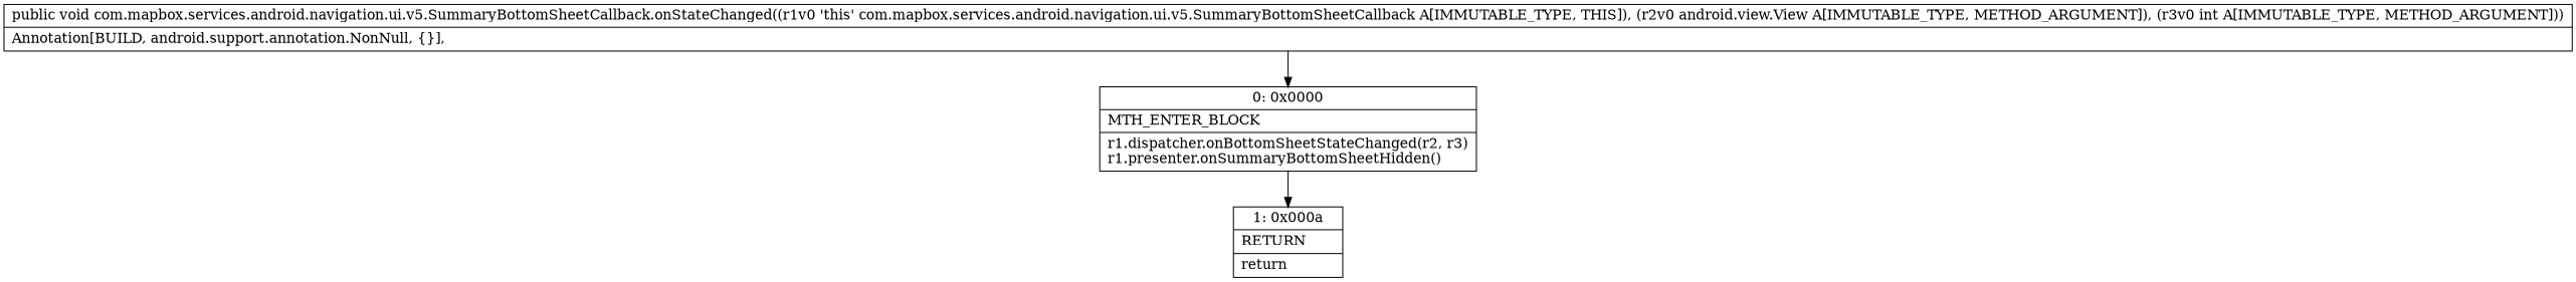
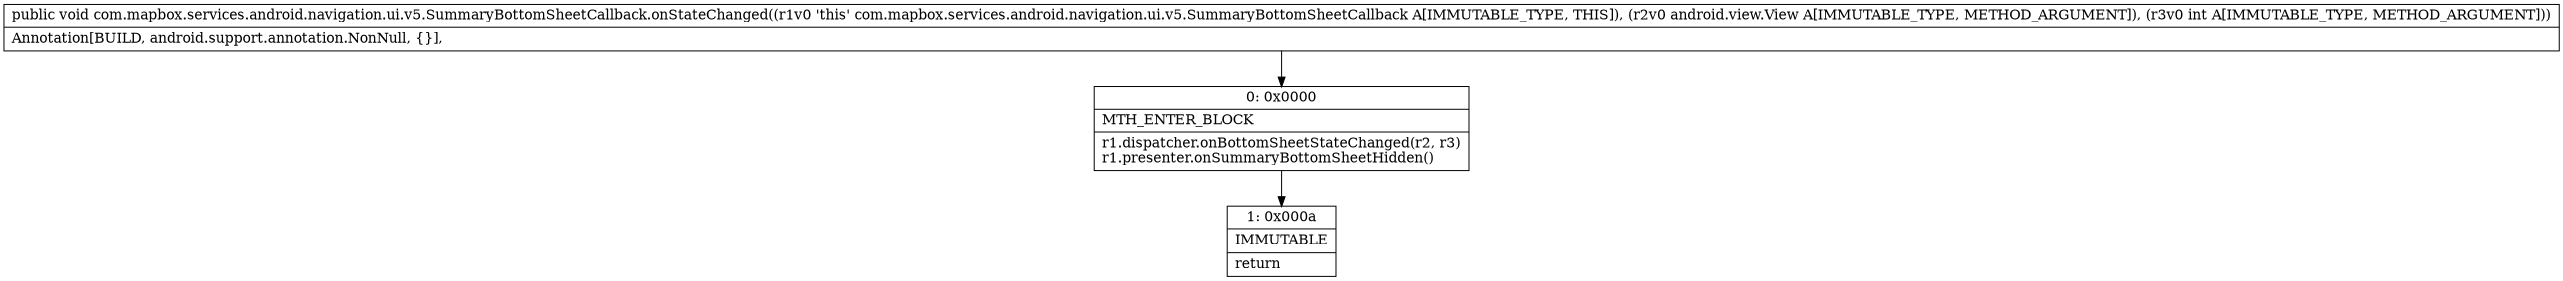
  digraph {
    node [shape=record]
    n1 [label="{0\:\ 0x0000|MTH_ENTER_BLOCK\l|r1.dispatcher.onBottomSheetStateChanged(r2, r3)\lr1.presenter.onSummaryBottomSheetHidden()\l}"]
-   n2 [label="{1\:\ 0x000a|RETURN\l|return\l}"]
+   n2 [label="{1\:\ 0x000a|IMMUTABLE\l|return\l}"]
    n3 [label="{public void com.mapbox.services.android.navigation.ui.v5.SummaryBottomSheetCallback.onStateChanged((r1v0 'this' com.mapbox.services.android.navigation.ui.v5.SummaryBottomSheetCallback A[IMMUTABLE_TYPE, THIS]), (r2v0 android.view.View A[IMMUTABLE_TYPE, METHOD_ARGUMENT]), (r3v0 int A[IMMUTABLE_TYPE, METHOD_ARGUMENT]))  | Annotation[BUILD, android.support.annotation.NonNull, \{\}], \l}"]
    n1 -> n2
    n3 -> n1
  }
